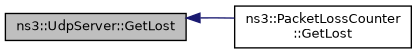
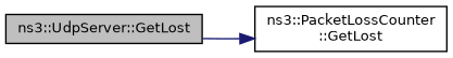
  digraph {
    rankdir=LR
    node [color=black fontname=Helvetica fontsize=10 shape=record style=filled]
    n1 [fillcolor=grey75 fontcolor=black height=0.2 label="ns3::UdpServer::GetLost" width=0.4]
    n2 [fillcolor=white height=0.2 label="ns3::PacketLossCounter\l::GetLost" width=0.4]
-   n2 -> n1 [color=midnightblue fontname=Helvetica fontsize=10 labelfontname=Helvetica labelfontsize=10 style=solid]
+   n1 -> n2 [color=midnightblue fontname=Helvetica fontsize=10 labelfontname=Helvetica labelfontsize=10 style=solid]
  }
